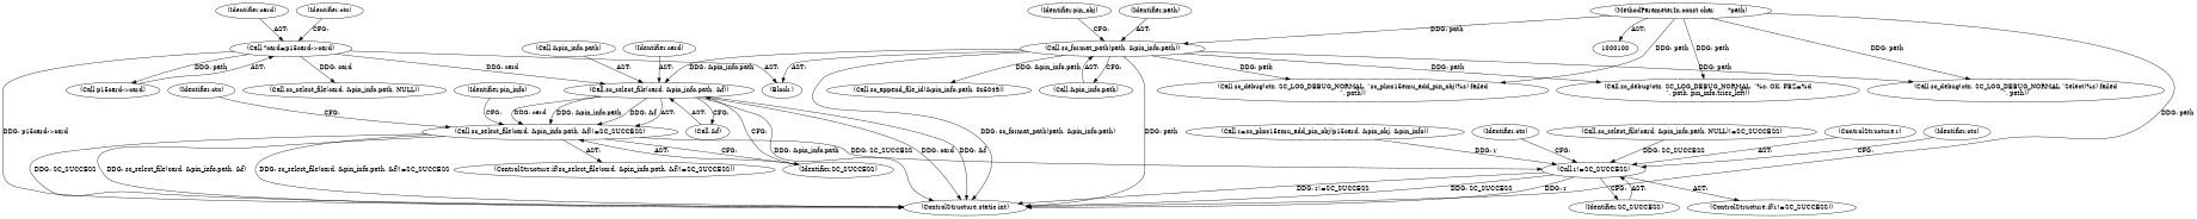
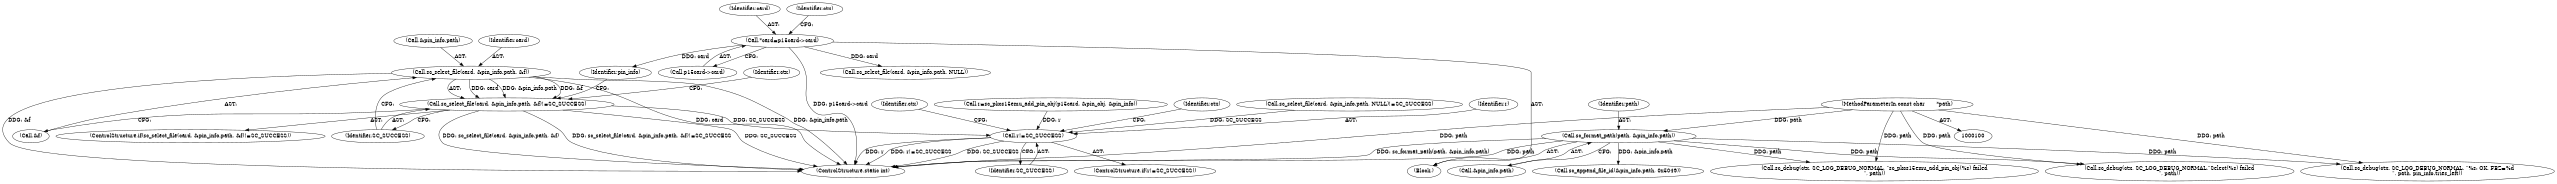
  digraph {
    n1 [label="(Call,sc_select_file(card, &pin_info.path, &f))"]
    n2 [label="(Call,sc_select_file(card, &pin_info.path, &f)!=SC_SUCCESS)"]
    n3 [label="(Call,&f)"]
    n4 [label="(ControlStructure,static int)"]
    n5 [label="(Call,r!=SC_SUCCESS)"]
    n6 [label="(ControlStructure,if(sc_select_file(card, &pin_info.path, &f)!=SC_SUCCESS))"]
    n7 [label="(Identifier,SC_SUCCESS)"]
    n8 [label="(Call,*card=p15card->card)"]
    n9 [label="(Block,)"]
    n10 [label="(Call,p15card->card)"]
    n11 [label="(Call,sc_select_file(card, &pin_info.path, NULL))"]
    n12 [label="(Call,sc_format_path(path, &pin_info.path))"]
    n13 [label="(Call,sc_debug(ctx, SC_LOG_DEBUG_NORMAL, \"sc_pkcs15emu_add_pin_obj(%s) failed\n\", path))"]
    n14 [label="(Call,&pin_info.path)"]
    n15 [label="(Call,sc_debug(ctx, SC_LOG_DEBUG_NORMAL, \"%s: OK, FBZ=%d\n\", path, pin_info.tries_left))"]
    n16 [label="(Call,sc_append_file_id(&pin_info.path, 0x5049))"]
    n17 [label="(Call,sc_debug(ctx, SC_LOG_DEBUG_NORMAL,\"Select(%s) failed\n\", path))"]
    n18 [label="(MethodParameterIn,const char       *path)"]
    1000100
    n20 [label="(ControlStructure,if(r!=SC_SUCCESS))"]
    n21 [label="(Identifier,SC_SUCCESS)"]
    n22 [label="(Identifier,path)"]
    n23 [label="(Identifier,ctx)"]
    n24 [label="(Identifier,ctx)"]
    n25 [label="(Call,r=sc_pkcs15emu_add_pin_obj(p15card, &pin_obj, &pin_info))"]
    n26 [label="(Identifier,ctx)"]
    n27 [label="(Call,sc_select_file(card, &pin_info.path, NULL)!=SC_SUCCESS)"]
    n28 [label="(Identifier,pin_info)"]
    n29 [label="(Identifier,card)"]
    n30 [label="(Call,&pin_info.path)"]
-   n31 [label="(ControlStructure,r)"]
+   n31 [label="(Identifier,r)"]
    n32 [label="(Identifier,ctx)"]
-   n33 [label="(Identifier,pin_obj)"]
    n34 [label="(Identifier,card)"]
    n1 -> n2 [label="AST: "]
    n1 -> n2 [label="DDG: card"]
    n1 -> n2 [label="DDG: &pin_info.path"]
    n1 -> n2 [label="DDG: &f"]
-   n1 -> n3 [label="CFG: "]
+   n2 -> n3 [label="CFG: "]
    n1 -> n4 [label="DDG: &pin_info.path"]
    n1 -> n4 [label="DDG: card"]
    n1 -> n4 [label="DDG: &f"]
    n2 -> n4 [label="DDG: sc_select_file(card, &pin_info.path, &f)"]
    n2 -> n4 [label="DDG: sc_select_file(card, &pin_info.path, &f)!=SC_SUCCESS"]
    n2 -> n4 [label="DDG: SC_SUCCESS"]
    n2 -> n5 [label="DDG: SC_SUCCESS"]
    n2 -> n6 [label="AST: "]
    n2 -> n7 [label="CFG: "]
    n3 -> n1 [label="AST: "]
    n5 -> n4 [label="DDG: SC_SUCCESS"]
    n5 -> n4 [label="DDG: r"]
    n5 -> n4 [label="DDG: r!=SC_SUCCESS"]
    n5 -> n20 [label="AST: "]
    n5 -> n21 [label="CFG: "]
    n7 -> n1 [label="CFG: "]
    n7 -> n2 [label="AST: "]
-   n8 -> n1 [label="DDG: card"]
+   n8 -> n28 [label="DDG: card"]
    n8 -> n4 [label="DDG: p15card->card"]
    n8 -> n9 [label="AST: "]
-   n8 -> n10 [label="DDG: path"]
+   n8 -> n10 [label="CFG: "]
    n8 -> n11 [label="DDG: card"]
    n10 -> n8 [label="AST: "]
-   n12 -> n1 [label="DDG: &pin_info.path"]
    n12 -> n4 [label="DDG: sc_format_path(path, &pin_info.path)"]
    n12 -> n4 [label="DDG: path"]
    n12 -> n9 [label="AST: "]
    n12 -> n13 [label="DDG: path"]
    n12 -> n14 [label="CFG: "]
    n12 -> n15 [label="DDG: path"]
    n12 -> n16 [label="DDG: &pin_info.path"]
    n12 -> n17 [label="DDG: path"]
    n14 -> n12 [label="AST: "]
    n18 -> n4 [label="DDG: path"]
    n18 -> n12 [label="DDG: path"]
    n18 -> n13 [label="DDG: path"]
    n18 -> n15 [label="DDG: path"]
    n18 -> n17 [label="DDG: path"]
    n18 -> 1000100 [label="AST: "]
    n21 -> n5 [label="AST: "]
    n22 -> n12 [label="AST: "]
    n23 -> n5 [label="CFG: "]
    n24 -> n2 [label="CFG: "]
    n25 -> n5 [label="DDG: r"]
    n26 -> n5 [label="CFG: "]
    n27 -> n5 [label="DDG: SC_SUCCESS"]
    n28 -> n2 [label="CFG: "]
    n29 -> n8 [label="AST: "]
    n30 -> n1 [label="AST: "]
    n31 -> n5 [label="AST: "]
    n32 -> n8 [label="CFG: "]
-   n33 -> n12 [label="CFG: "]
    n34 -> n1 [label="AST: "]
  }
